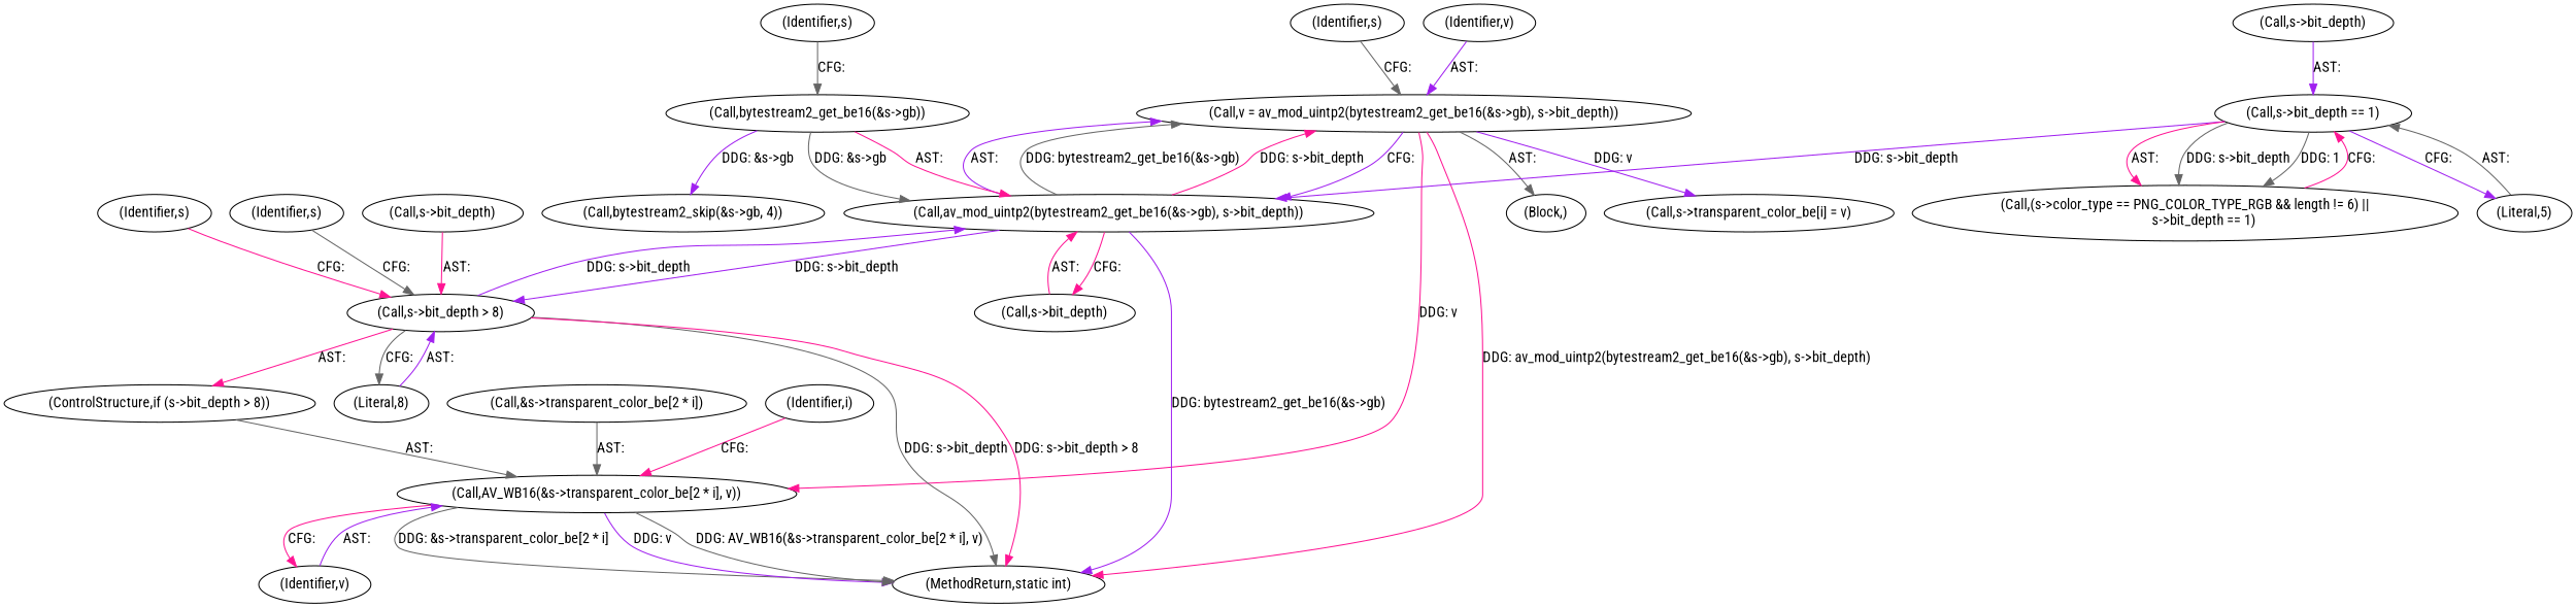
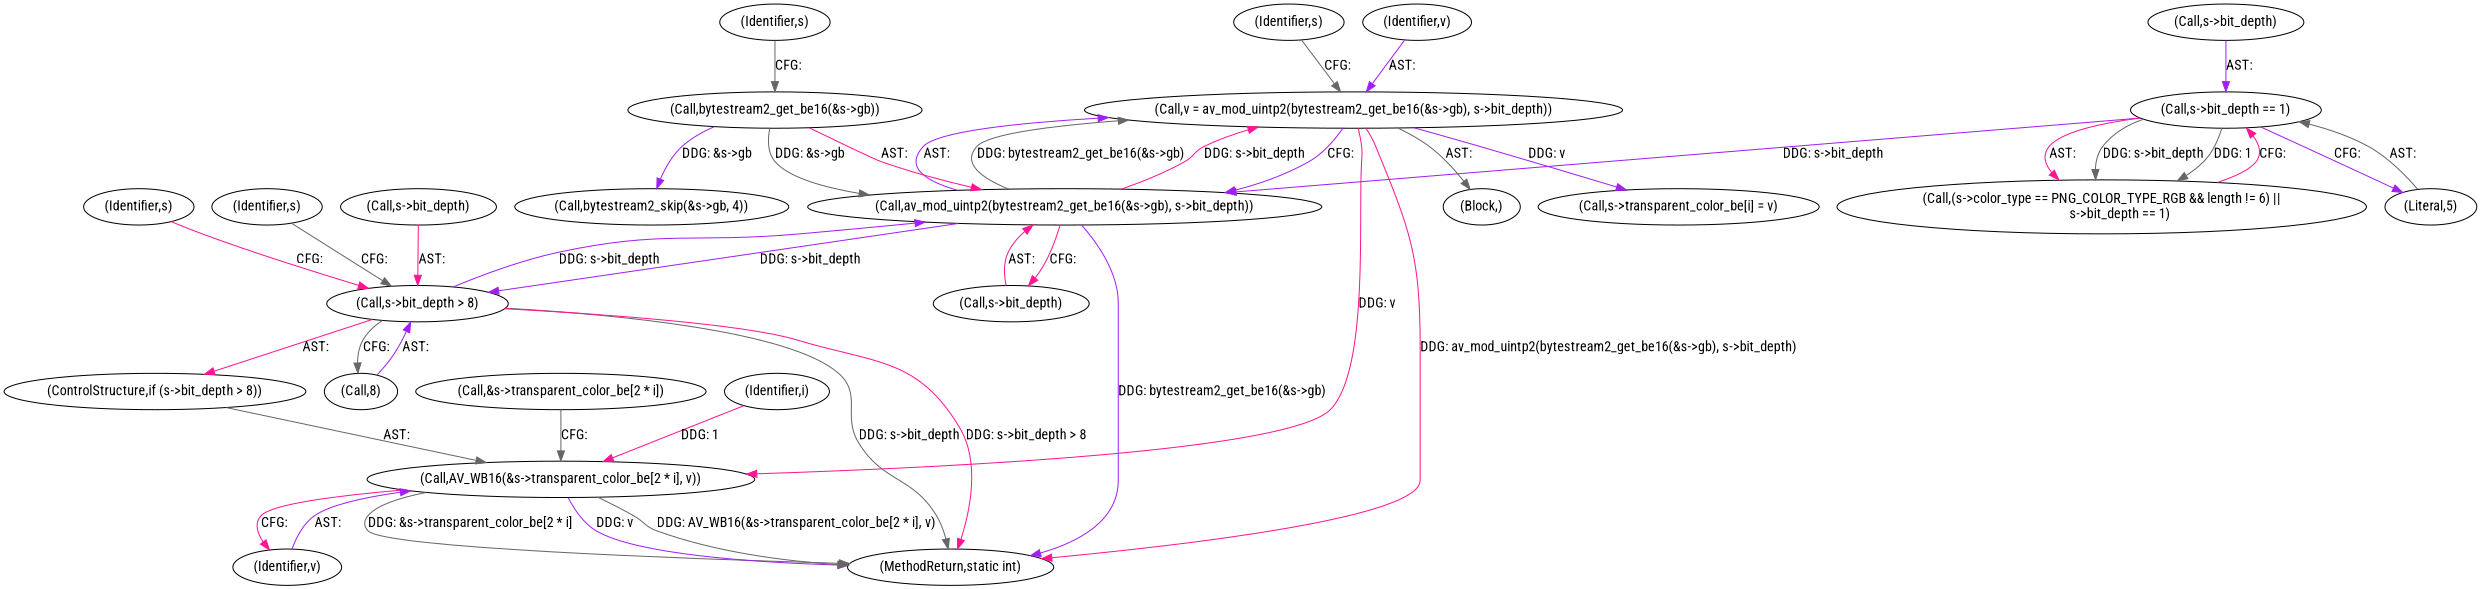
  digraph {
    fontname="Roboto Condensed"
    node [fontname="Roboto Condensed"]
    edge [color=gray40 fontname="Roboto Condensed"]
    n1 [label="(Call,AV_WB16(&s->transparent_color_be[2 * i], v))"]
    n2 [label="(Identifier,v)"]
    n3 [label="(MethodReturn,static int)"]
    n4 [label="(ControlStructure,if (s->bit_depth > 8))"]
    n5 [label="(Call,v = av_mod_uintp2(bytestream2_get_be16(&s->gb), s->bit_depth))"]
    n6 [label="(Call,av_mod_uintp2(bytestream2_get_be16(&s->gb), s->bit_depth))"]
    n7 [label="(Block,)"]
    n8 [label="(Call,s->transparent_color_be[i] = v)"]
    n9 [label="(Call,s->bit_depth > 8)"]
    n10 [label="(Call,s->bit_depth)"]
-   n11 [label="(Literal,8)"]
+   n11 [label="(Call,8)"]
    n12 [label="(Call,bytestream2_get_be16(&s->gb))"]
    n13 [label="(Call,bytestream2_skip(&s->gb, 4))"]
    n14 [label="(Call,s->bit_depth == 1)"]
    n15 [label="(Call,(s->color_type == PNG_COLOR_TYPE_RGB && length != 6) ||\n            s->bit_depth == 1)"]
    n16 [label="(Literal,5)"]
    n17 [label="(Identifier,i)"]
    n18 [label="(Identifier,s)"]
    n19 [label="(Call,s->bit_depth)"]
    n20 [label="(Identifier,v)"]
    n21 [label="(Identifier,s)"]
    n22 [label="(Identifier,s)"]
    n23 [label="(Identifier,s)"]
    n24 [label="(Call,s->bit_depth)"]
    n25 [label="(Call,&s->transparent_color_be[2 * i])"]
    n1 -> n2 [color=deeppink label="CFG: "]
    n1 -> n3 [label="DDG: &s->transparent_color_be[2 * i]"]
    n1 -> n3 [color=purple label="DDG: v"]
    n1 -> n3 [label="DDG: AV_WB16(&s->transparent_color_be[2 * i], v)"]
    n2 -> n1 [color=purple label="AST: "]
    n4 -> n1 [label="AST: "]
    n5 -> n1 [color=deeppink label="DDG: v"]
    n5 -> n3 [color=deeppink label="DDG: av_mod_uintp2(bytestream2_get_be16(&s->gb), s->bit_depth)"]
    n5 -> n6 [color=purple label="CFG: "]
    n5 -> n7 [label="AST: "]
    n5 -> n8 [color=purple label="DDG: v"]
    n6 -> n3 [color=purple label="DDG: bytestream2_get_be16(&s->gb)"]
    n6 -> n5 [color=purple label="AST: "]
    n6 -> n5 [label="DDG: bytestream2_get_be16(&s->gb)"]
    n6 -> n5 [color=deeppink label="DDG: s->bit_depth"]
    n6 -> n9 [color=purple label="DDG: s->bit_depth"]
    n6 -> n10 [color=deeppink label="CFG: "]
    n9 -> n3 [label="DDG: s->bit_depth"]
    n9 -> n3 [color=deeppink label="DDG: s->bit_depth > 8"]
    n9 -> n4 [color=deeppink label="AST: "]
    n9 -> n6 [color=purple label="DDG: s->bit_depth"]
    n9 -> n11 [label="CFG: "]
    n10 -> n6 [color=deeppink label="AST: "]
    n11 -> n9 [color=purple label="AST: "]
    n12 -> n6 [color=deeppink label="AST: "]
    n12 -> n6 [label="DDG: &s->gb"]
    n12 -> n13 [color=purple label="DDG: &s->gb"]
    n14 -> n6 [color=purple label="DDG: s->bit_depth"]
    n14 -> n15 [color=deeppink label="AST: "]
    n14 -> n15 [label="DDG: s->bit_depth"]
    n14 -> n15 [label="DDG: 1"]
    n14 -> n16 [color=purple label="CFG: "]
    n15 -> n14 [color=deeppink label="CFG: "]
    n16 -> n14 [label="AST: "]
-   n17 -> n1 [color=deeppink label="CFG: "]
+   n17 -> n1 [color=deeppink label="DDG: 1"]
    n18 -> n5 [label="CFG: "]
    n19 -> n9 [color=deeppink label="AST: "]
    n20 -> n5 [color=purple label="AST: "]
    n21 -> n9 [color=deeppink label="CFG: "]
    n22 -> n9 [label="CFG: "]
    n23 -> n12 [label="CFG: "]
    n24 -> n14 [color=purple label="AST: "]
-   n25 -> n1 [label="AST: "]
+   n25 -> n1 [label="CFG: "]
  }
